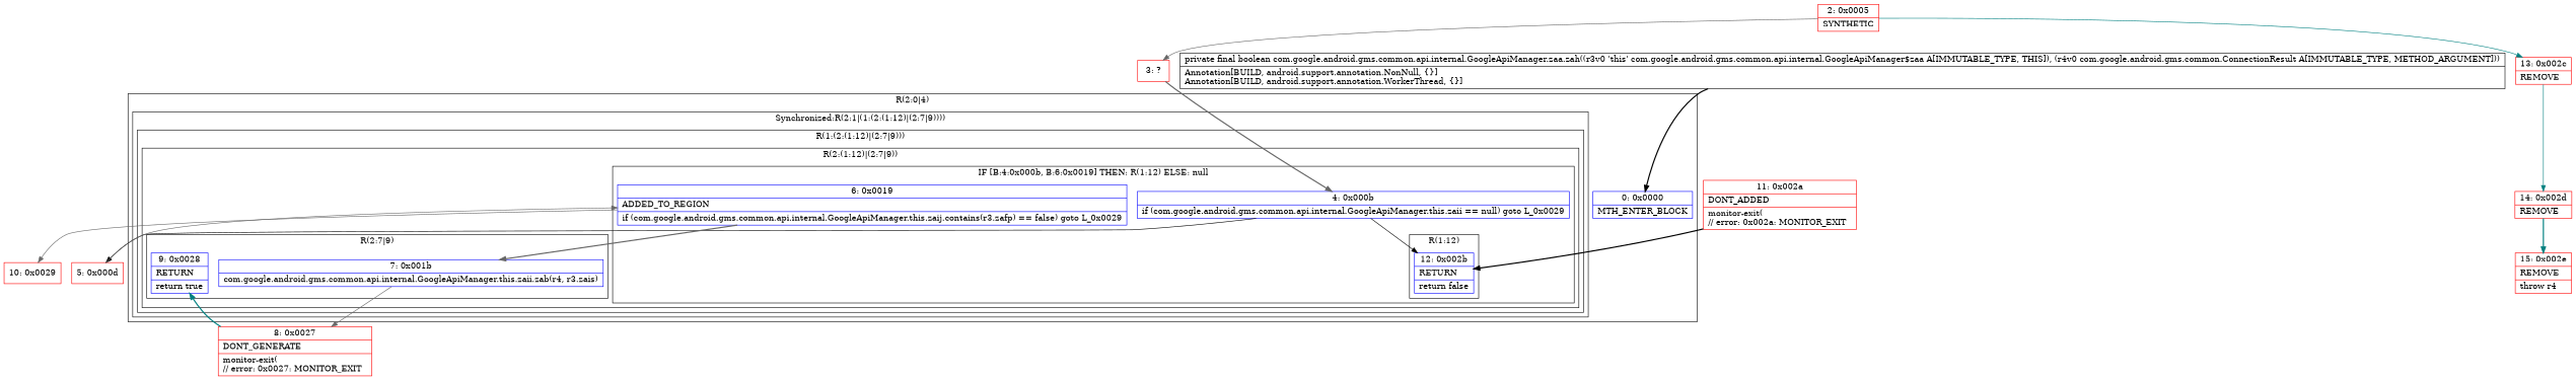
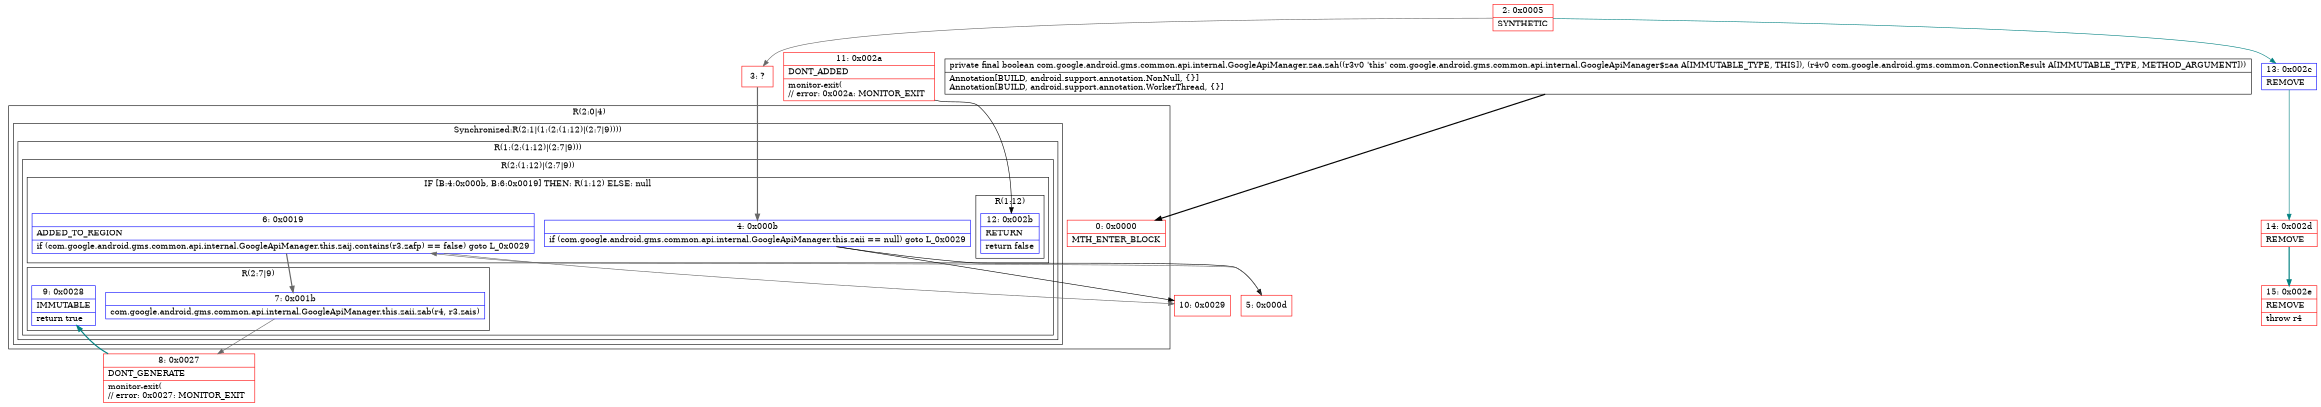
  digraph {
    node [color=red shape=record]
    edge [color=gray40 style=solid]
    n1 [color=blue label="{12\:\ 0x002b|RETURN\l|return false\l}"]
    n2 [color=blue label="{4\:\ 0x000b|if (com.google.android.gms.common.api.internal.GoogleApiManager.this.zaii == null) goto L_0x0029\l}"]
    n3 [color=blue label="{6\:\ 0x0019|ADDED_TO_REGION\l|if (com.google.android.gms.common.api.internal.GoogleApiManager.this.zaij.contains(r3.zafp) == false) goto L_0x0029\l}"]
    n4 [color=blue label="{7\:\ 0x001b|com.google.android.gms.common.api.internal.GoogleApiManager.this.zaii.zab(r4, r3.zais)\l}"]
-   n5 [color=blue label="{9\:\ 0x0028|RETURN\l|return true\l}"]
-   n6 [color=blue label="{0\:\ 0x0000|MTH_ENTER_BLOCK\l}"]
+   n5 [color=blue label="{9\:\ 0x0028|IMMUTABLE\l|return true\l}"]
+   n6 [label="{0\:\ 0x0000|MTH_ENTER_BLOCK\l}"]
    n7 [label="{5\:\ 0x000d}"]
    n8 [label="{10\:\ 0x0029}"]
    n9 [label="{8\:\ 0x0027|DONT_GENERATE\l|monitor\-exit(\l\/\/ error: 0x0027: MONITOR_EXIT  \l}"]
    n10 [label="{2\:\ 0x0005|SYNTHETIC\l}"]
    n11 [label="{3\:\ ?}"]
-   n12 [label="{13\:\ 0x002c|REMOVE\l}"]
+   n12 [color=blue label="{13\:\ 0x002c|REMOVE\l}"]
    n13 [label="{14\:\ 0x002d|REMOVE\l}"]
    n14 [label="{11\:\ 0x002a|DONT_ADDED\l|monitor\-exit(\l\/\/ error: 0x002a: MONITOR_EXIT  \l}"]
    n15 [label="{15\:\ 0x002e|REMOVE\l|throw r4\l}"]
    n16 [label="{private final boolean com.google.android.gms.common.api.internal.GoogleApiManager.zaa.zah((r3v0 'this' com.google.android.gms.common.api.internal.GoogleApiManager$zaa A[IMMUTABLE_TYPE, THIS]), (r4v0 com.google.android.gms.common.ConnectionResult A[IMMUTABLE_TYPE, METHOD_ARGUMENT]))  | Annotation[BUILD, android.support.annotation.NonNull, \{\}]\lAnnotation[BUILD, android.support.annotation.WorkerThread, \{\}]\l}" color=""]
    subgraph cluster_1 {
      label="R(2:0|4)"
      n6
      subgraph cluster_2 {
        label="Synchronized:R(2:1|(1:(2:(1:12)|(2:7|9))))"
        subgraph cluster_3 {
          label="R(1:(2:(1:12)|(2:7|9)))"
          subgraph cluster_4 {
            label="R(2:(1:12)|(2:7|9))"
            subgraph cluster_5 {
              label="IF [B:4:0x000b, B:6:0x0019] THEN: R(1:12) ELSE: null"
              n2
              n3
              subgraph cluster_6 {
                label="R(1:12)"
                n1
              }
            }
            subgraph cluster_7 {
              label="R(2:7|9)"
              n4
              n5
            }
          }
        }
      }
    }
    n2 -> n7 [color=black]
-   n2 -> n1 [color=black]
+   n2 -> n8 [color=black]
    n3 -> n4 [style=bold]
    n3 -> n8
    n4 -> n9
    n7 -> n3
    n9 -> n5 [color=teal style=bold]
    n10 -> n11
    n10 -> n12 [color=teal]
    n11 -> n2 [style=bold]
    n12 -> n13 [color=teal]
    n13 -> n15 [color=teal style=bold]
-   n14 -> n1 [color=black style=bold]
+   n14 -> n1 [color=black]
    n16 -> n6 [color=black style=bold]
  }
